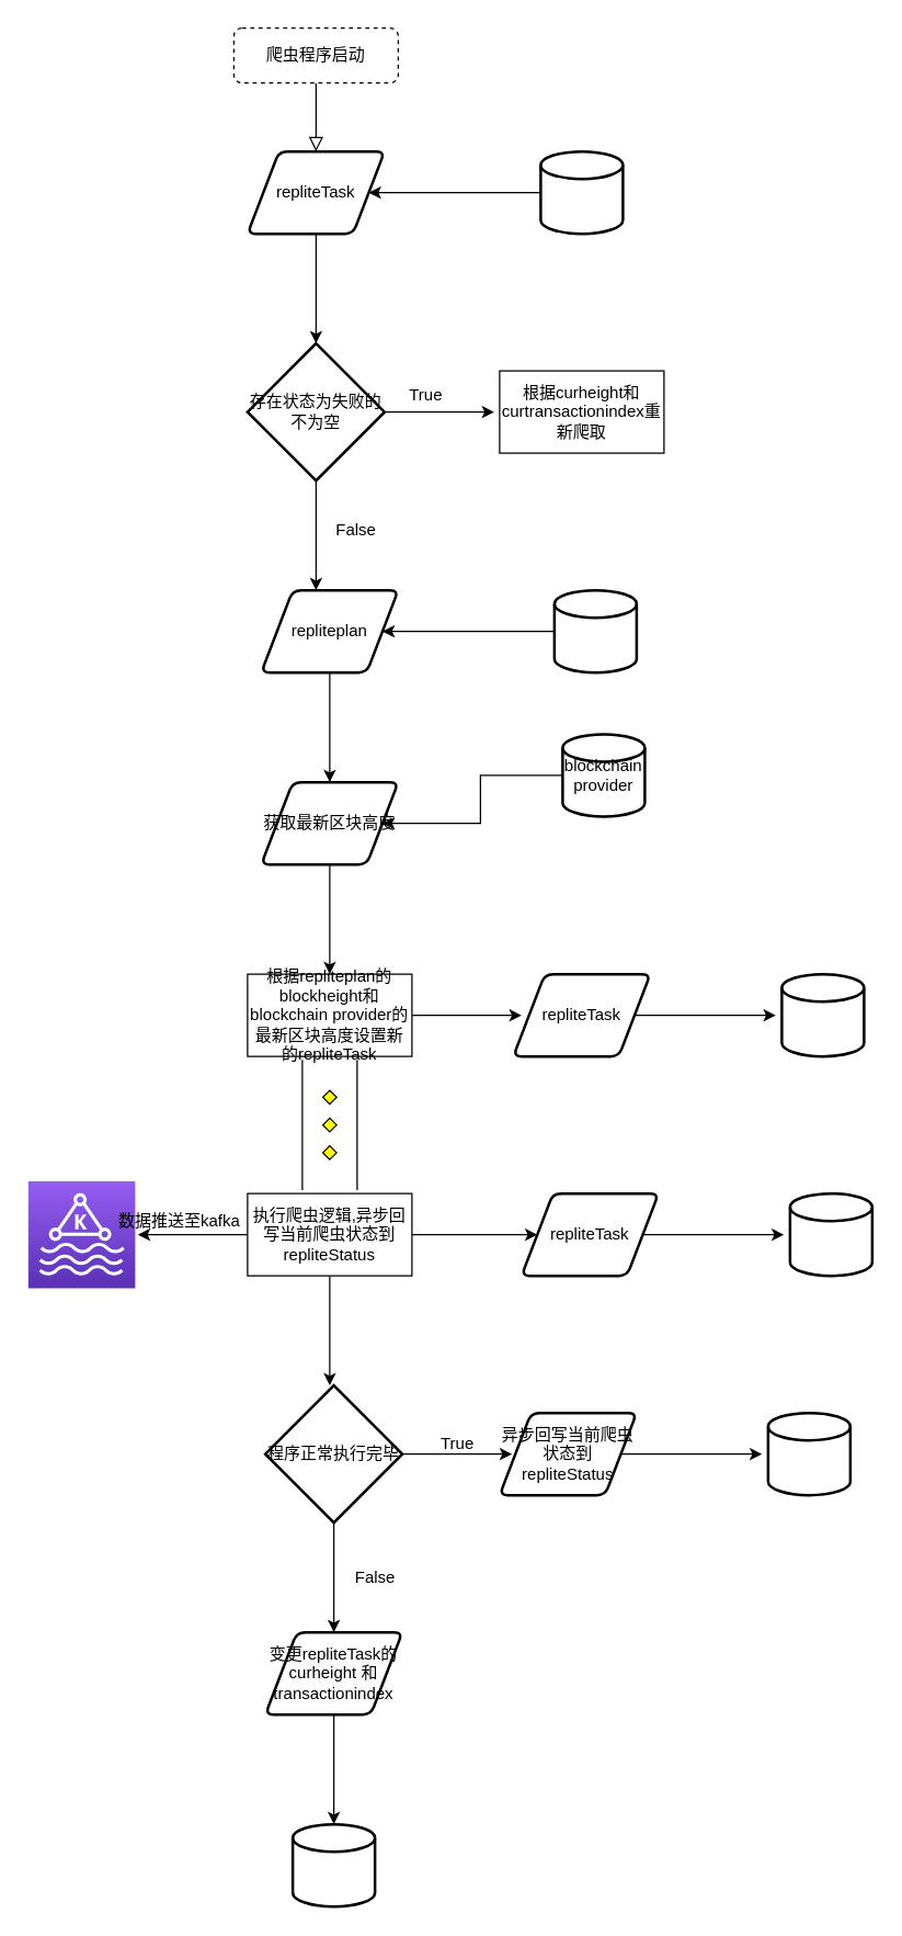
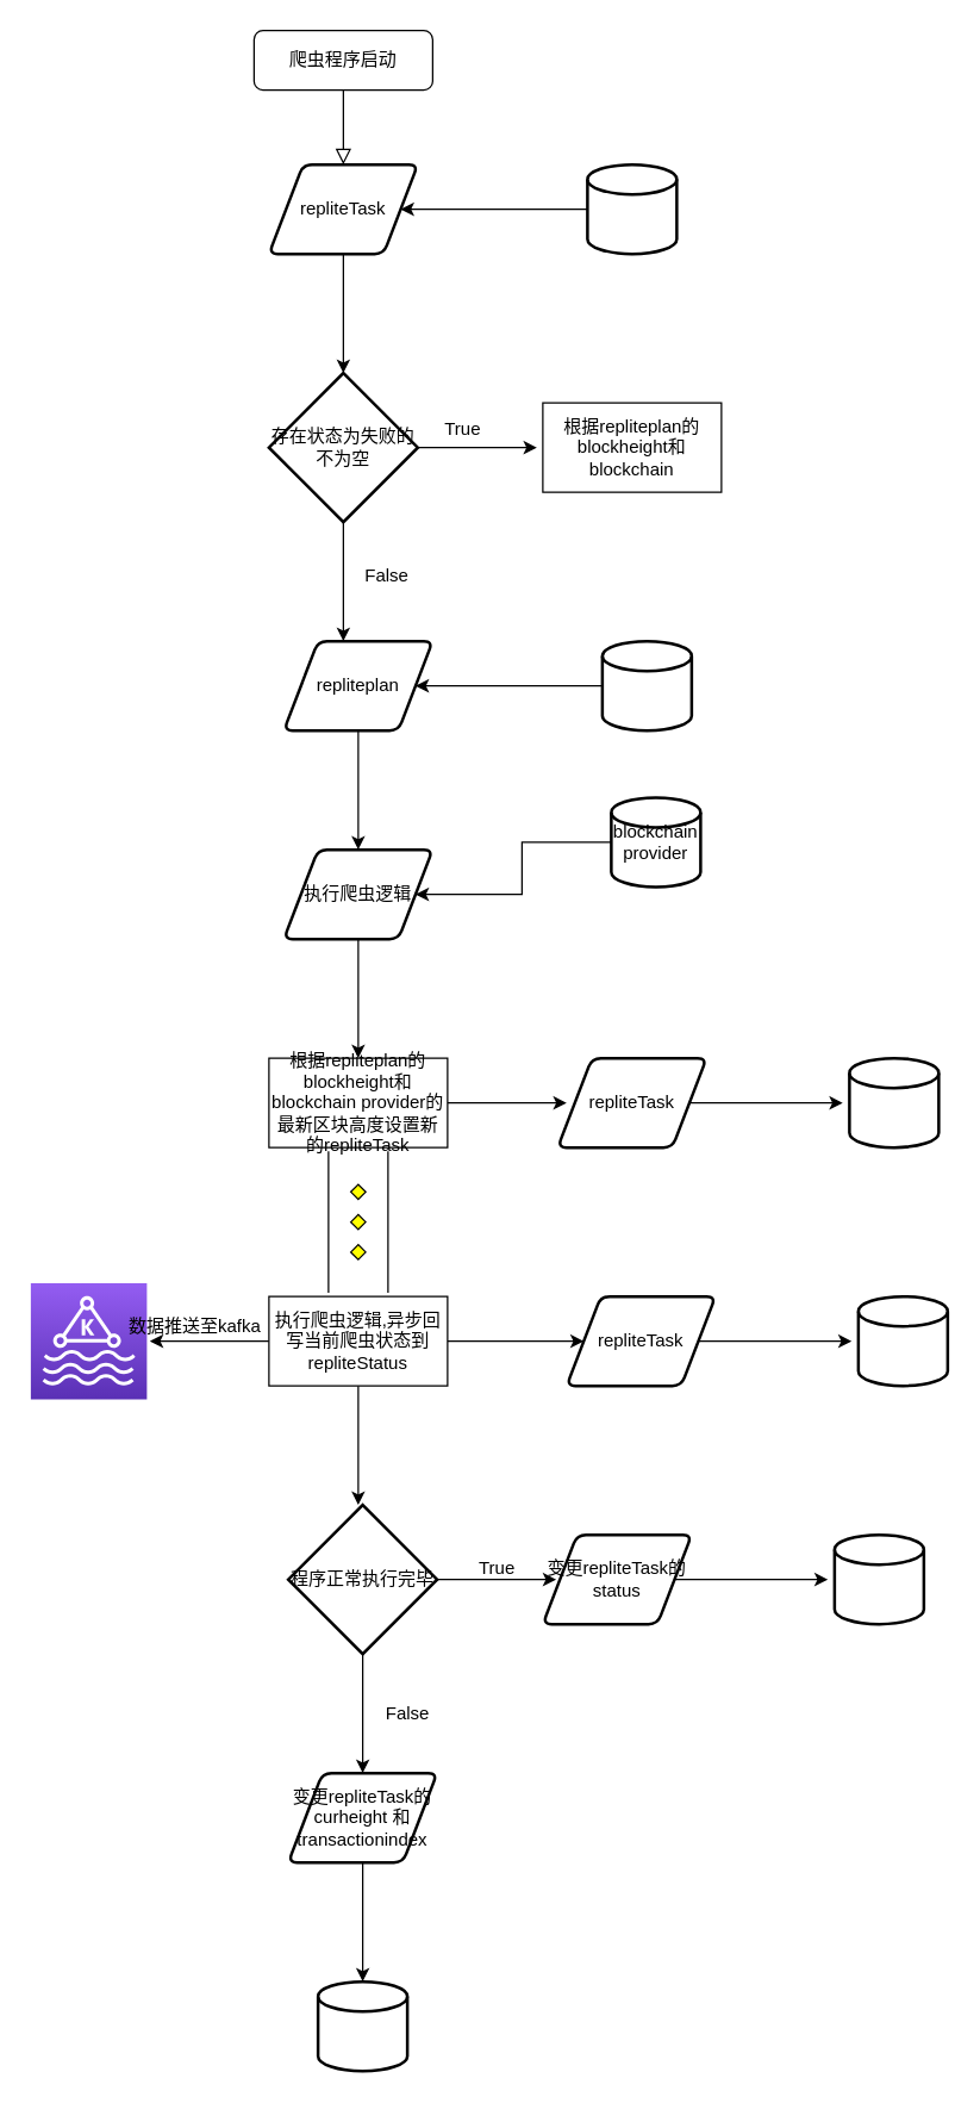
  <mxCell id="0" />
  <mxCell id="1" parent="0" />
  <mxCell id="2" value="" style="rounded=0;html=1;jettySize=auto;orthogonalLoop=1;fontSize=11;endArrow=block;endFill=0;endSize=8;strokeWidth=1;shadow=0;labelBackgroundColor=none;edgeStyle=orthogonalEdgeStyle;" parent="1" source="3" edge="1"><mxGeometry relative="1" as="geometry"><mxPoint x="230" y="110" as="targetPoint" /></mxGeometry></mxCell>
- <mxCell id="3" value="爬虫程序启动" style="rounded=1;whiteSpace=wrap;html=1;fontSize=12;glass=0;strokeWidth=1;shadow=0;dashed=1;" parent="1" vertex="1"><mxGeometry x="170" y="20" width="120" height="40" as="geometry" /></mxCell>
+ <mxCell id="3" value="爬虫程序启动" style="rounded=1;whiteSpace=wrap;html=1;fontSize=12;glass=0;strokeWidth=1;shadow=0;" parent="1" vertex="1"><mxGeometry x="170" y="20" width="120" height="40" as="geometry" /></mxCell>
  <mxCell id="4" value="" style="edgeStyle=orthogonalEdgeStyle;rounded=0;orthogonalLoop=1;jettySize=auto;html=1;" parent="1" source="5" target="7" edge="1"><mxGeometry relative="1" as="geometry"><mxPoint x="390" y="140" as="targetPoint" /><Array as="points"><mxPoint x="410" y="130" /><mxPoint x="410" y="140" /></Array></mxGeometry></mxCell>
  <mxCell id="5" value="" style="strokeWidth=2;html=1;shape=mxgraph.flowchart.database;whiteSpace=wrap;" parent="1" vertex="1"><mxGeometry x="394" y="110" width="60" height="60" as="geometry" /></mxCell>
  <mxCell id="6" value="" style="edgeStyle=orthogonalEdgeStyle;rounded=0;orthogonalLoop=1;jettySize=auto;html=1;" parent="1" source="7" edge="1"><mxGeometry relative="1" as="geometry"><mxPoint x="230" y="250" as="targetPoint" /></mxGeometry></mxCell>
  <mxCell id="7" value="repliteTask" style="shape=parallelogram;html=1;strokeWidth=2;perimeter=parallelogramPerimeter;whiteSpace=wrap;rounded=1;arcSize=12;size=0.23;" parent="1" vertex="1"><mxGeometry x="180" y="110" width="100" height="60" as="geometry" /></mxCell>
  <mxCell id="8" value="" style="edgeStyle=orthogonalEdgeStyle;rounded=0;orthogonalLoop=1;jettySize=auto;html=1;" parent="1" source="10" edge="1"><mxGeometry relative="1" as="geometry"><mxPoint x="360" y="300" as="targetPoint" /></mxGeometry></mxCell>
  <mxCell id="9" value="" style="edgeStyle=orthogonalEdgeStyle;rounded=0;orthogonalLoop=1;jettySize=auto;html=1;" parent="1" source="10" edge="1"><mxGeometry relative="1" as="geometry"><mxPoint x="230" y="430" as="targetPoint" /></mxGeometry></mxCell>
  <mxCell id="10" value="存在状态为失败的不为空" style="strokeWidth=2;html=1;shape=mxgraph.flowchart.decision;whiteSpace=wrap;" parent="1" vertex="1"><mxGeometry x="180" y="250" width="100" height="100" as="geometry" /></mxCell>
  <mxCell id="11" value="True" style="text;html=1;align=center;verticalAlign=middle;resizable=0;points=[];autosize=1;" parent="1" vertex="1"><mxGeometry x="290" y="278" width="40" height="20" as="geometry" /></mxCell>
- <mxCell id="12" value="根据curheight和curtransactionindex重新爬取" style="rounded=0;whiteSpace=wrap;html=1;" parent="1" vertex="1"><mxGeometry x="364" y="270" width="120" height="60" as="geometry" /></mxCell>
+ <mxCell id="12" value="根据repliteplan的blockheight和blockchain" style="rounded=0;whiteSpace=wrap;html=1;" parent="1" vertex="1"><mxGeometry x="364" y="270" width="120" height="60" as="geometry" /></mxCell>
  <mxCell id="13" value="" style="edgeStyle=orthogonalEdgeStyle;rounded=0;orthogonalLoop=1;jettySize=auto;html=1;" parent="1" source="14" edge="1"><mxGeometry relative="1" as="geometry"><mxPoint x="240" y="570" as="targetPoint" /></mxGeometry></mxCell>
  <mxCell id="14" value="repliteplan" style="shape=parallelogram;html=1;strokeWidth=2;perimeter=parallelogramPerimeter;whiteSpace=wrap;rounded=1;arcSize=12;size=0.23;" parent="1" vertex="1"><mxGeometry x="190" y="430" width="100" height="60" as="geometry" /></mxCell>
  <mxCell id="15" value="False" style="text;html=1;align=center;verticalAlign=middle;resizable=0;points=[];autosize=1;" parent="1" vertex="1"><mxGeometry x="234" y="376" width="50" height="20" as="geometry" /></mxCell>
  <mxCell id="16" value="" style="edgeStyle=orthogonalEdgeStyle;rounded=0;orthogonalLoop=1;jettySize=auto;html=1;entryX=1;entryY=0.5;entryDx=0;entryDy=0;" parent="1" source="17" target="14" edge="1"><mxGeometry relative="1" as="geometry"><mxPoint x="324" y="460" as="targetPoint" /></mxGeometry></mxCell>
  <mxCell id="17" value="" style="strokeWidth=2;html=1;shape=mxgraph.flowchart.database;whiteSpace=wrap;" parent="1" vertex="1"><mxGeometry x="404" y="430" width="60" height="60" as="geometry" /></mxCell>
  <mxCell id="18" value="" style="edgeStyle=orthogonalEdgeStyle;rounded=0;orthogonalLoop=1;jettySize=auto;html=1;entryX=1;entryY=0.5;entryDx=0;entryDy=0;" parent="1" source="19" target="21" edge="1"><mxGeometry relative="1" as="geometry"><mxPoint x="330" y="600" as="targetPoint" /></mxGeometry></mxCell>
  <mxCell id="19" value="blockchain provider" style="strokeWidth=2;html=1;shape=mxgraph.flowchart.database;whiteSpace=wrap;" parent="1" vertex="1"><mxGeometry x="410" y="535" width="60" height="60" as="geometry" /></mxCell>
  <mxCell id="20" value="" style="edgeStyle=orthogonalEdgeStyle;rounded=0;orthogonalLoop=1;jettySize=auto;html=1;" parent="1" source="21" edge="1"><mxGeometry relative="1" as="geometry"><mxPoint x="240" y="710" as="targetPoint" /></mxGeometry></mxCell>
- <mxCell id="21" value="获取最新区块高度" style="shape=parallelogram;html=1;strokeWidth=2;perimeter=parallelogramPerimeter;whiteSpace=wrap;rounded=1;arcSize=12;size=0.23;" parent="1" vertex="1"><mxGeometry x="190" y="570" width="100" height="60" as="geometry" /></mxCell>
+ <mxCell id="21" value="执行爬虫逻辑" style="shape=parallelogram;html=1;strokeWidth=2;perimeter=parallelogramPerimeter;whiteSpace=wrap;rounded=1;arcSize=12;size=0.23;" parent="1" vertex="1"><mxGeometry x="190" y="570" width="100" height="60" as="geometry" /></mxCell>
  <mxCell id="22" value="" style="edgeStyle=orthogonalEdgeStyle;rounded=0;orthogonalLoop=1;jettySize=auto;html=1;" parent="1" source="23" edge="1"><mxGeometry relative="1" as="geometry"><mxPoint x="380" y="740" as="targetPoint" /></mxGeometry></mxCell>
  <mxCell id="23" value="&lt;span style=&quot;white-space: normal&quot;&gt;根据repliteplan的blockheight和blockchain provider的最新区块高度设置新的repliteTask&lt;/span&gt;" style="rounded=0;whiteSpace=wrap;html=1;" parent="1" vertex="1"><mxGeometry x="180" y="710" width="120" height="60" as="geometry" /></mxCell>
  <mxCell id="24" value="" style="strokeWidth=2;html=1;shape=mxgraph.flowchart.database;whiteSpace=wrap;" parent="1" vertex="1"><mxGeometry x="570" y="710" width="60" height="60" as="geometry" /></mxCell>
  <mxCell id="25" value="" style="edgeStyle=orthogonalEdgeStyle;rounded=0;orthogonalLoop=1;jettySize=auto;html=1;" parent="1" source="26" edge="1"><mxGeometry relative="1" as="geometry"><mxPoint x="565.5" y="740" as="targetPoint" /></mxGeometry></mxCell>
  <mxCell id="26" value="repliteTask" style="shape=parallelogram;html=1;strokeWidth=2;perimeter=parallelogramPerimeter;whiteSpace=wrap;rounded=1;arcSize=12;size=0.23;" parent="1" vertex="1"><mxGeometry x="374" y="710" width="100" height="60" as="geometry" /></mxCell>
  <mxCell id="27" value="" style="edgeStyle=orthogonalEdgeStyle;rounded=0;orthogonalLoop=1;jettySize=auto;html=1;" parent="1" source="30" target="34" edge="1"><mxGeometry relative="1" as="geometry" /></mxCell>
  <mxCell id="28" value="" style="edgeStyle=orthogonalEdgeStyle;rounded=0;orthogonalLoop=1;jettySize=auto;html=1;" parent="1" source="30" edge="1"><mxGeometry relative="1" as="geometry"><mxPoint x="240" y="1010" as="targetPoint" /></mxGeometry></mxCell>
  <mxCell id="29" value="" style="edgeStyle=orthogonalEdgeStyle;rounded=0;orthogonalLoop=1;jettySize=auto;html=1;" edge="1" parent="1" source="30"><mxGeometry relative="1" as="geometry"><mxPoint x="100" y="900" as="targetPoint" /></mxGeometry></mxCell>
  <mxCell id="30" value="执行爬虫逻辑,异步回写当前爬虫状态到repliteStatus" style="rounded=0;whiteSpace=wrap;html=1;" parent="1" vertex="1"><mxGeometry x="180" y="870" width="120" height="60" as="geometry" /></mxCell>
  <mxCell id="31" value="" style="verticalLabelPosition=bottom;verticalAlign=top;html=1;shape=mxgraph.flowchart.parallel_mode;pointerEvents=1;rotation=90;" parent="1" vertex="1"><mxGeometry x="192.5" y="800" width="95" height="40" as="geometry" /></mxCell>
  <mxCell id="32" value="" style="strokeWidth=2;html=1;shape=mxgraph.flowchart.database;whiteSpace=wrap;" parent="1" vertex="1"><mxGeometry x="576" y="870" width="60" height="60" as="geometry" /></mxCell>
  <mxCell id="33" value="" style="edgeStyle=orthogonalEdgeStyle;rounded=0;orthogonalLoop=1;jettySize=auto;html=1;" parent="1" source="34" edge="1"><mxGeometry relative="1" as="geometry"><mxPoint x="571.5" y="900" as="targetPoint" /></mxGeometry></mxCell>
  <mxCell id="34" value="repliteTask" style="shape=parallelogram;html=1;strokeWidth=2;perimeter=parallelogramPerimeter;whiteSpace=wrap;rounded=1;arcSize=12;size=0.23;" parent="1" vertex="1"><mxGeometry x="380" y="870" width="100" height="60" as="geometry" /></mxCell>
  <mxCell id="35" value="" style="edgeStyle=orthogonalEdgeStyle;rounded=0;orthogonalLoop=1;jettySize=auto;html=1;" parent="1" source="37" edge="1"><mxGeometry relative="1" as="geometry"><mxPoint x="373" y="1060" as="targetPoint" /></mxGeometry></mxCell>
  <mxCell id="36" value="" style="edgeStyle=orthogonalEdgeStyle;rounded=0;orthogonalLoop=1;jettySize=auto;html=1;" parent="1" source="37" edge="1"><mxGeometry relative="1" as="geometry"><mxPoint x="243" y="1190" as="targetPoint" /></mxGeometry></mxCell>
  <mxCell id="37" value="程序正常执行完毕" style="strokeWidth=2;html=1;shape=mxgraph.flowchart.decision;whiteSpace=wrap;" parent="1" vertex="1"><mxGeometry x="193" y="1010" width="100" height="100" as="geometry" /></mxCell>
  <mxCell id="38" value="True" style="text;html=1;align=center;verticalAlign=middle;resizable=0;points=[];autosize=1;" parent="1" vertex="1"><mxGeometry x="313" y="1043" width="40" height="20" as="geometry" /></mxCell>
  <mxCell id="39" value="" style="edgeStyle=orthogonalEdgeStyle;rounded=0;orthogonalLoop=1;jettySize=auto;html=1;" parent="1" source="40" edge="1"><mxGeometry relative="1" as="geometry"><mxPoint x="555.5" y="1060" as="targetPoint" /></mxGeometry></mxCell>
- <mxCell id="40" value="异步回写当前爬虫状态到repliteStatus" style="shape=parallelogram;html=1;strokeWidth=2;perimeter=parallelogramPerimeter;whiteSpace=wrap;rounded=1;arcSize=12;size=0.23;" parent="1" vertex="1"><mxGeometry x="364" y="1030" width="100" height="60" as="geometry" /></mxCell>
+ <mxCell id="40" value="变更repliteTask的status" style="shape=parallelogram;html=1;strokeWidth=2;perimeter=parallelogramPerimeter;whiteSpace=wrap;rounded=1;arcSize=12;size=0.23;" parent="1" vertex="1"><mxGeometry x="364" y="1030" width="100" height="60" as="geometry" /></mxCell>
  <mxCell id="41" value="" style="strokeWidth=2;html=1;shape=mxgraph.flowchart.database;whiteSpace=wrap;" parent="1" vertex="1"><mxGeometry x="560" y="1030" width="60" height="60" as="geometry" /></mxCell>
  <mxCell id="42" value="False" style="text;html=1;align=center;verticalAlign=middle;resizable=0;points=[];autosize=1;" parent="1" vertex="1"><mxGeometry x="248" y="1140" width="50" height="20" as="geometry" /></mxCell>
  <mxCell id="43" value="" style="edgeStyle=orthogonalEdgeStyle;rounded=0;orthogonalLoop=1;jettySize=auto;html=1;" parent="1" source="44" edge="1"><mxGeometry relative="1" as="geometry"><mxPoint x="243" y="1330" as="targetPoint" /></mxGeometry></mxCell>
  <mxCell id="44" value="变更repliteTask的curheight 和transactionindex" style="shape=parallelogram;html=1;strokeWidth=2;perimeter=parallelogramPerimeter;whiteSpace=wrap;rounded=1;arcSize=12;size=0.23;" parent="1" vertex="1"><mxGeometry x="193" y="1190" width="100" height="60" as="geometry" /></mxCell>
  <mxCell id="45" value="" style="strokeWidth=2;html=1;shape=mxgraph.flowchart.database;whiteSpace=wrap;" parent="1" vertex="1"><mxGeometry x="213" y="1330" width="60" height="60" as="geometry" /></mxCell>
  <mxCell id="46" value="" style="outlineConnect=0;fontColor=#232F3E;gradientColor=#945DF2;gradientDirection=north;fillColor=#5A30B5;strokeColor=#ffffff;dashed=0;verticalLabelPosition=bottom;verticalAlign=top;align=center;html=1;fontSize=12;fontStyle=0;aspect=fixed;shape=mxgraph.aws4.resourceIcon;resIcon=mxgraph.aws4.managed_streaming_for_kafka;" vertex="1" parent="1"><mxGeometry x="20" y="861" width="78" height="78" as="geometry" /></mxCell>
  <mxCell id="47" value="数据推送至kafka" style="text;html=1;align=center;verticalAlign=middle;resizable=0;points=[];autosize=1;" vertex="1" parent="1"><mxGeometry x="80" y="880" width="100" height="20" as="geometry" /></mxCell>
